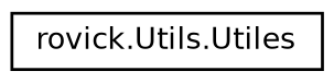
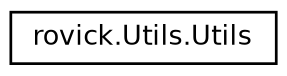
  digraph {
    rankdir=LR
-   n1 [color=black fillcolor=white fontname=Helvetica fontsize=10 height=0.2 label="rovick.Utils.Utiles" shape=record style=filled width=0.4]
+   n1 [color=black fillcolor=white fontname=Helvetica fontsize=10 height=0.2 label="rovick.Utils.Utils" shape=record style=filled width=0.4]
  }
